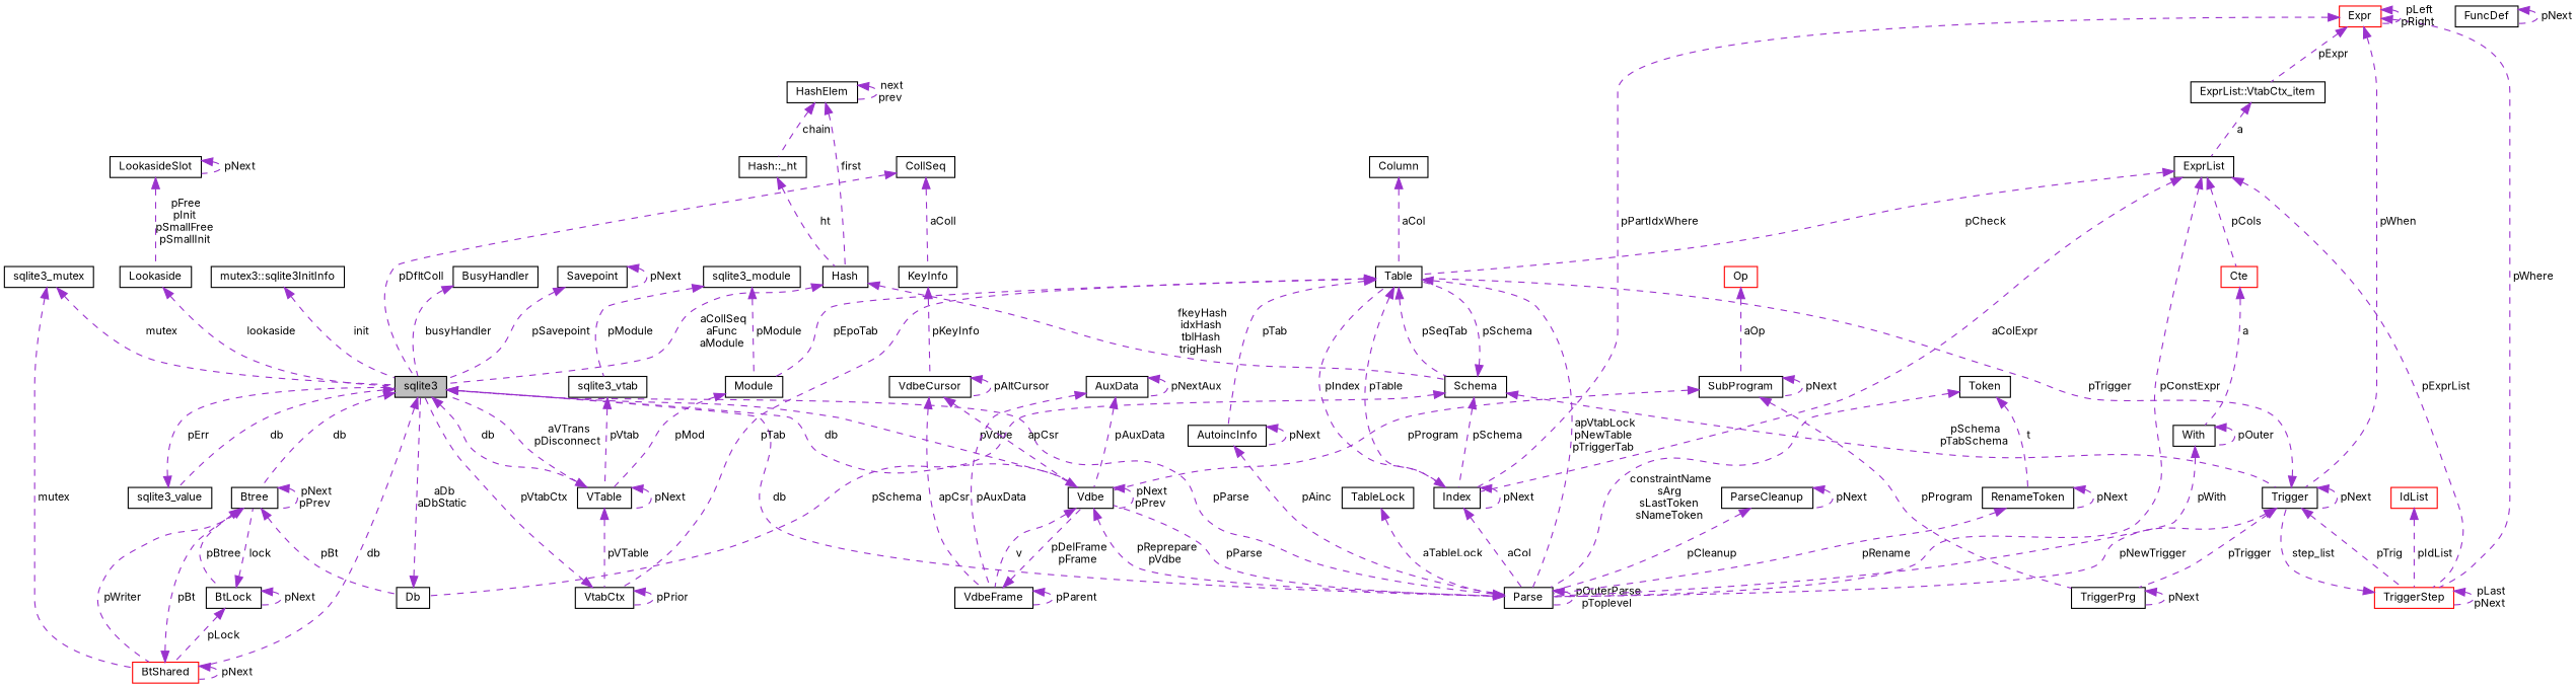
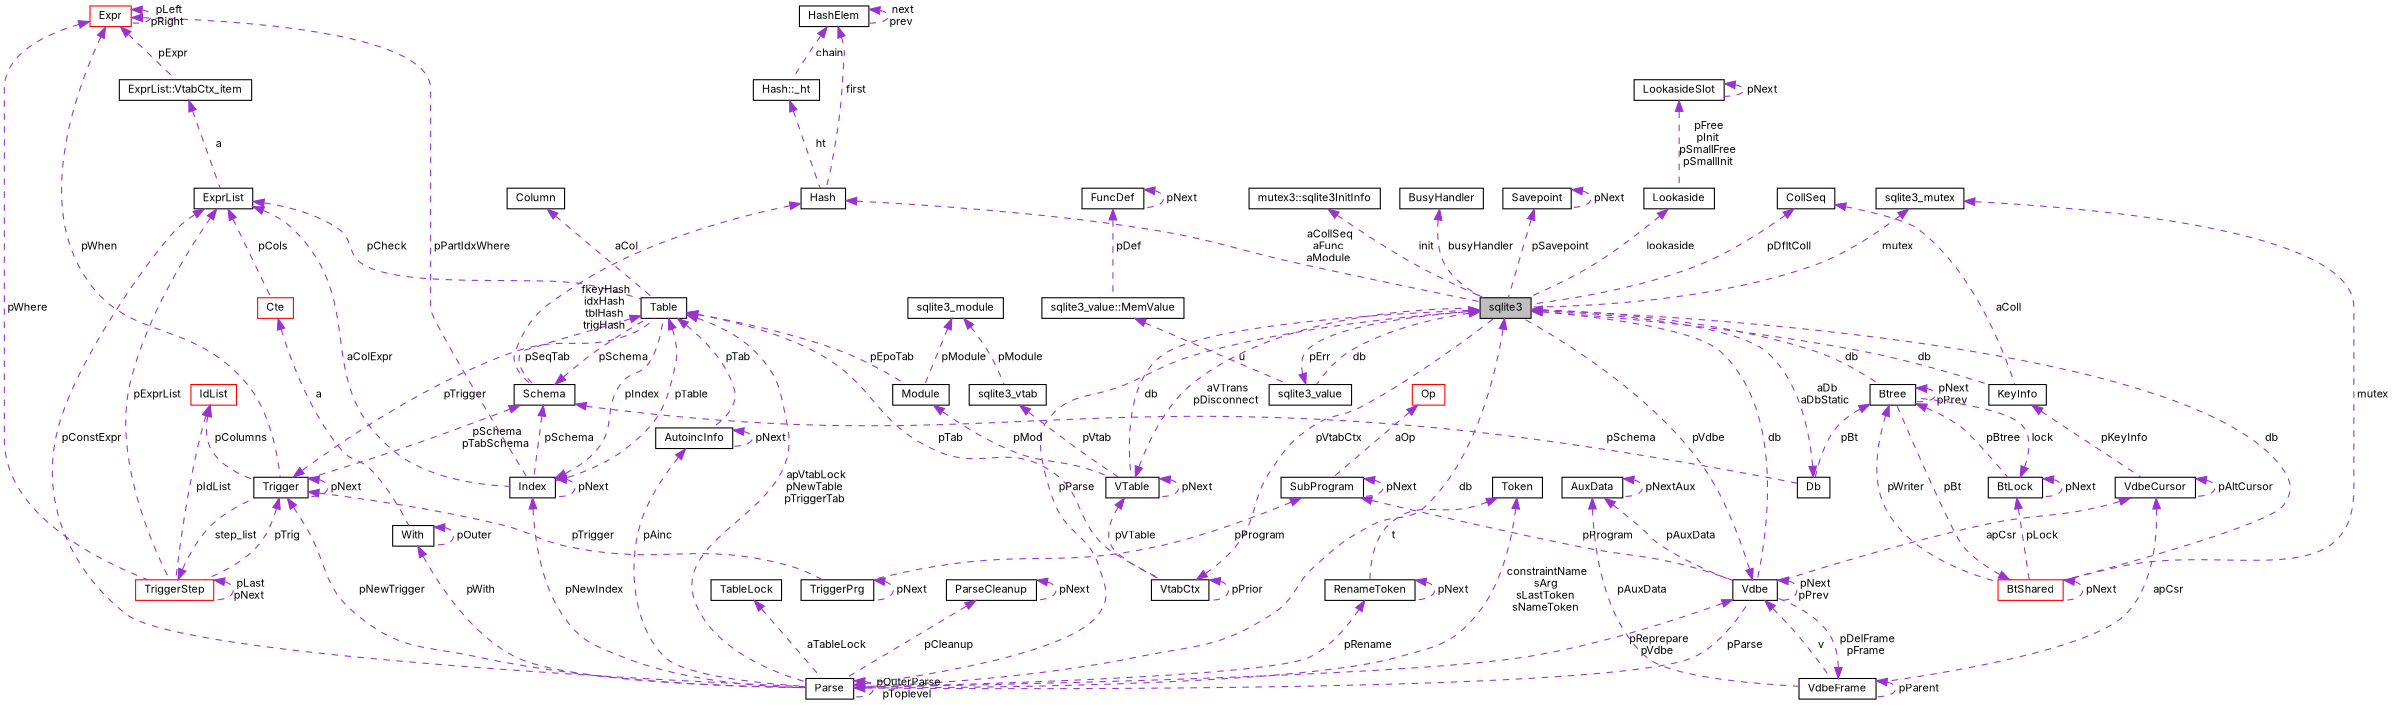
  digraph {
    fontname=Inter
    node [color=black fillcolor=white fontname=Inter fontsize=10 shape=record style=filled]
    edge [color=darkorchid3 dir=back fontname=Inter fontsize=10 labelfontname=Helvetica labelfontsize=10 style=dashed]
    n1 [fillcolor=grey75 fontcolor=black height=0.2 label=sqlite3 width=0.4]
    n2 [height=0.2 label=Vdbe width=0.4]
    n3 [height=0.2 label=Parse width=0.4]
    n4 [height=0.2 label=KeyInfo width=0.4]
    n5 [height=0.2 label=Btree width=0.4]
    n6 [color=red height=0.2 label=BtShared width=0.4]
    n7 [height=0.2 label=sqlite3_value width=0.4]
    n8 [height=0.2 label=VTable width=0.4]
    n9 [height=0.2 label=VdbeFrame width=0.4]
    n10 [height=0.2 label=VdbeCursor width=0.4]
    n11 [height=0.2 label=Db width=0.4]
    n12 [height=0.2 label=BtLock width=0.4]
    n13 [height=0.2 label=VtabCtx width=0.4]
    n14 [height=0.2 label=ExprList width=0.4]
    n15 [height=0.2 label=Table width=0.4]
    n16 [height=0.2 label=Index width=0.4]
    n17 [color=red height=0.2 label=TriggerStep width=0.4]
    n18 [color=red height=0.2 label=Cte width=0.4]
    n19 [height=0.2 label=AutoincInfo width=0.4]
    n20 [height=0.2 label=Schema width=0.4]
    n21 [height=0.2 label=Module width=0.4]
    n22 [height=0.2 label=Trigger width=0.4]
    n23 [height=0.2 label=With width=0.4]
    n24 [height=0.2 label="ExprList::VtabCtx_item" width=0.4]
    n25 [color=red height=0.2 label=Expr width=0.4]
    n26 [height=0.2 label=TriggerPrg width=0.4]
    n27 [height=0.2 label=Token width=0.4]
    n28 [height=0.2 label=RenameToken width=0.4]
    n29 [height=0.2 label=TableLock width=0.4]
    n30 [height=0.2 label=Column width=0.4]
    n31 [height=0.2 label=Hash width=0.4]
    n32 [height=0.2 label=HashElem width=0.4]
    n33 [height=0.2 label="Hash::_ht" width=0.4]
    n34 [color=red height=0.2 label=IdList width=0.4]
    n35 [height=0.2 label=SubProgram width=0.4]
    n36 [color=red height=0.2 label=Op width=0.4]
    n37 [height=0.2 label=ParseCleanup width=0.4]
    n38 [height=0.2 label=CollSeq width=0.4]
    n39 [height=0.2 label=AuxData width=0.4]
    n40 [height=0.2 label=sqlite3_mutex width=0.4]
    n41 [height=0.2 label="mutex3::sqlite3InitInfo" width=0.4]
+   n42 [height=0.2 label="sqlite3_value::MemValue" width=0.4]
    n43 [height=0.2 label=FuncDef width=0.4]
    n44 [height=0.2 label=Lookaside width=0.4]
    n45 [height=0.2 label=LookasideSlot width=0.4]
    n46 [height=0.2 label=sqlite3_module width=0.4]
    n47 [height=0.2 label=sqlite3_vtab width=0.4]
    n48 [height=0.2 label=BusyHandler width=0.4]
    n49 [height=0.2 label=Savepoint width=0.4]
    n1 -> n2 [label=" db"]
    n1 -> n3 [label=" db"]
+   n1 -> n4 [label=" db"]
    n1 -> n5 [label=" db"]
    n1 -> n6 [label=" db"]
    n1 -> n7 [label=" db"]
    n1 -> n8 [label=" db"]
    n2 -> n1 [label=" pVdbe"]
    n2 -> n2 [label=" pNext\npPrev"]
    n2 -> n3 [label=" pReprepare\npVdbe"]
    n2 -> n9 [label=" v"]
    n3 -> n1 [label=" pParse"]
    n3 -> n2 [label=" pParse"]
    n3 -> n3 [label=" pOuterParse\npToplevel"]
    n4 -> n10 [label=" pKeyInfo"]
    n5 -> n5 [label=" pNext\npPrev"]
    n5 -> n6 [label=" pWriter"]
    n5 -> n11 [label=" pBt"]
    n5 -> n12 [label=" pBtree"]
    n6 -> n5 [label=" pBt"]
    n6 -> n6 [label=" pNext"]
    n7 -> n1 [label=" pErr"]
    n8 -> n1 [label=" aVTrans\npDisconnect"]
    n8 -> n8 [label=" pNext"]
    n8 -> n13 [label=" pVTable"]
    n9 -> n2 [label=" pDelFrame\npFrame"]
    n9 -> n9 [label=" pParent"]
    n10 -> n2 [label=" apCsr"]
    n10 -> n9 [label=" apCsr"]
    n10 -> n10 [label=" pAltCursor"]
    n11 -> n1 [label=" aDb\naDbStatic"]
    n12 -> n5 [label=" lock"]
    n12 -> n6 [label=" pLock"]
    n12 -> n12 [label=" pNext"]
    n13 -> n1 [label=" pVtabCtx"]
    n13 -> n13 [label=" pPrior"]
    n14 -> n3 [label=" pConstExpr"]
    n14 -> n15 [label=" pCheck"]
    n14 -> n16 [label=" aColExpr"]
    n14 -> n17 [label=" pExprList"]
    n14 -> n18 [label=" pCols"]
    n15 -> n3 [label=" apVtabLock\npNewTable\npTriggerTab"]
    n15 -> n13 [label=" pTab"]
    n15 -> n16 [label=" pTable"]
    n15 -> n19 [label=" pTab"]
    n15 -> n20 [label=" pSeqTab"]
    n15 -> n21 [label=" pEpoTab"]
-   n16 -> n3 [label=" aCol"]
+   n16 -> n3 [label=" pNewIndex"]
    n16 -> n15 [label=" pIndex"]
    n16 -> n16 [label=" pNext"]
    n17 -> n17 [label=" pLast\npNext"]
    n17 -> n22 [label=" step_list"]
    n18 -> n23 [label=" a"]
    n19 -> n3 [label=" pAinc"]
    n19 -> n19 [label=" pNext"]
    n20 -> n11 [label=" pSchema"]
    n20 -> n15 [label=" pSchema"]
    n20 -> n16 [label=" pSchema"]
    n20 -> n22 [label=" pSchema\npTabSchema"]
    n21 -> n8 [label=" pMod"]
    n22 -> n3 [label=" pNewTrigger"]
    n22 -> n15 [label=" pTrigger"]
    n22 -> n17 [label=" pTrig"]
    n22 -> n22 [label=" pNext"]
    n22 -> n26 [label=" pTrigger"]
    n23 -> n3 [label=" pWith"]
    n23 -> n23 [label=" pOuter"]
    n24 -> n14 [label=" a"]
    n25 -> n16 [label=" pPartIdxWhere"]
    n25 -> n17 [label=" pWhere"]
    n25 -> n22 [label=" pWhen"]
    n25 -> n24 [label=" pExpr"]
    n25 -> n25 [label=" pLeft\npRight"]
    n26 -> n26 [label=" pNext"]
    n27 -> n3 [label=" constraintName\nsArg\nsLastToken\nsNameToken"]
    n27 -> n28 [label=" t"]
    n28 -> n3 [label=" pRename"]
    n28 -> n28 [label=" pNext"]
    n29 -> n3 [label=" aTableLock"]
    n30 -> n15 [label=" aCol"]
    n31 -> n1 [label=" aCollSeq\naFunc\naModule"]
    n31 -> n20 [label=" fkeyHash\nidxHash\ntblHash\ntrigHash"]
    n32 -> n31 [label=" first"]
    n32 -> n32 [label=" next\nprev"]
    n32 -> n33 [label=" chain"]
    n33 -> n31 [label=" ht"]
    n34 -> n17 [label=" pIdList"]
+   n34 -> n22 [label=" pColumns"]
    n35 -> n2 [label=" pProgram"]
    n35 -> n26 [label=" pProgram"]
    n35 -> n35 [label=" pNext"]
    n36 -> n35 [label=" aOp"]
    n37 -> n3 [label=" pCleanup"]
    n37 -> n37 [label=" pNext"]
    n38 -> n1 [label=" pDfltColl"]
    n38 -> n4 [label=" aColl"]
    n39 -> n2 [label=" pAuxData"]
    n39 -> n9 [label=" pAuxData"]
    n39 -> n39 [label=" pNextAux"]
    n40 -> n1 [label=" mutex"]
    n40 -> n6 [label=" mutex"]
    n41 -> n1 [label=" init"]
+   n42 -> n7 [label=" u"]
+   n43 -> n42 [label=" pDef"]
    n43 -> n43 [label=" pNext"]
    n44 -> n1 [label=" lookaside"]
    n45 -> n44 [label=" pFree\npInit\npSmallFree\npSmallInit"]
    n45 -> n45 [label=" pNext"]
    n46 -> n21 [label=" pModule"]
    n46 -> n47 [label=" pModule"]
    n47 -> n8 [label=" pVtab"]
    n48 -> n1 [label=" busyHandler"]
    n49 -> n1 [label=" pSavepoint"]
    n49 -> n49 [label=" pNext"]
  }
